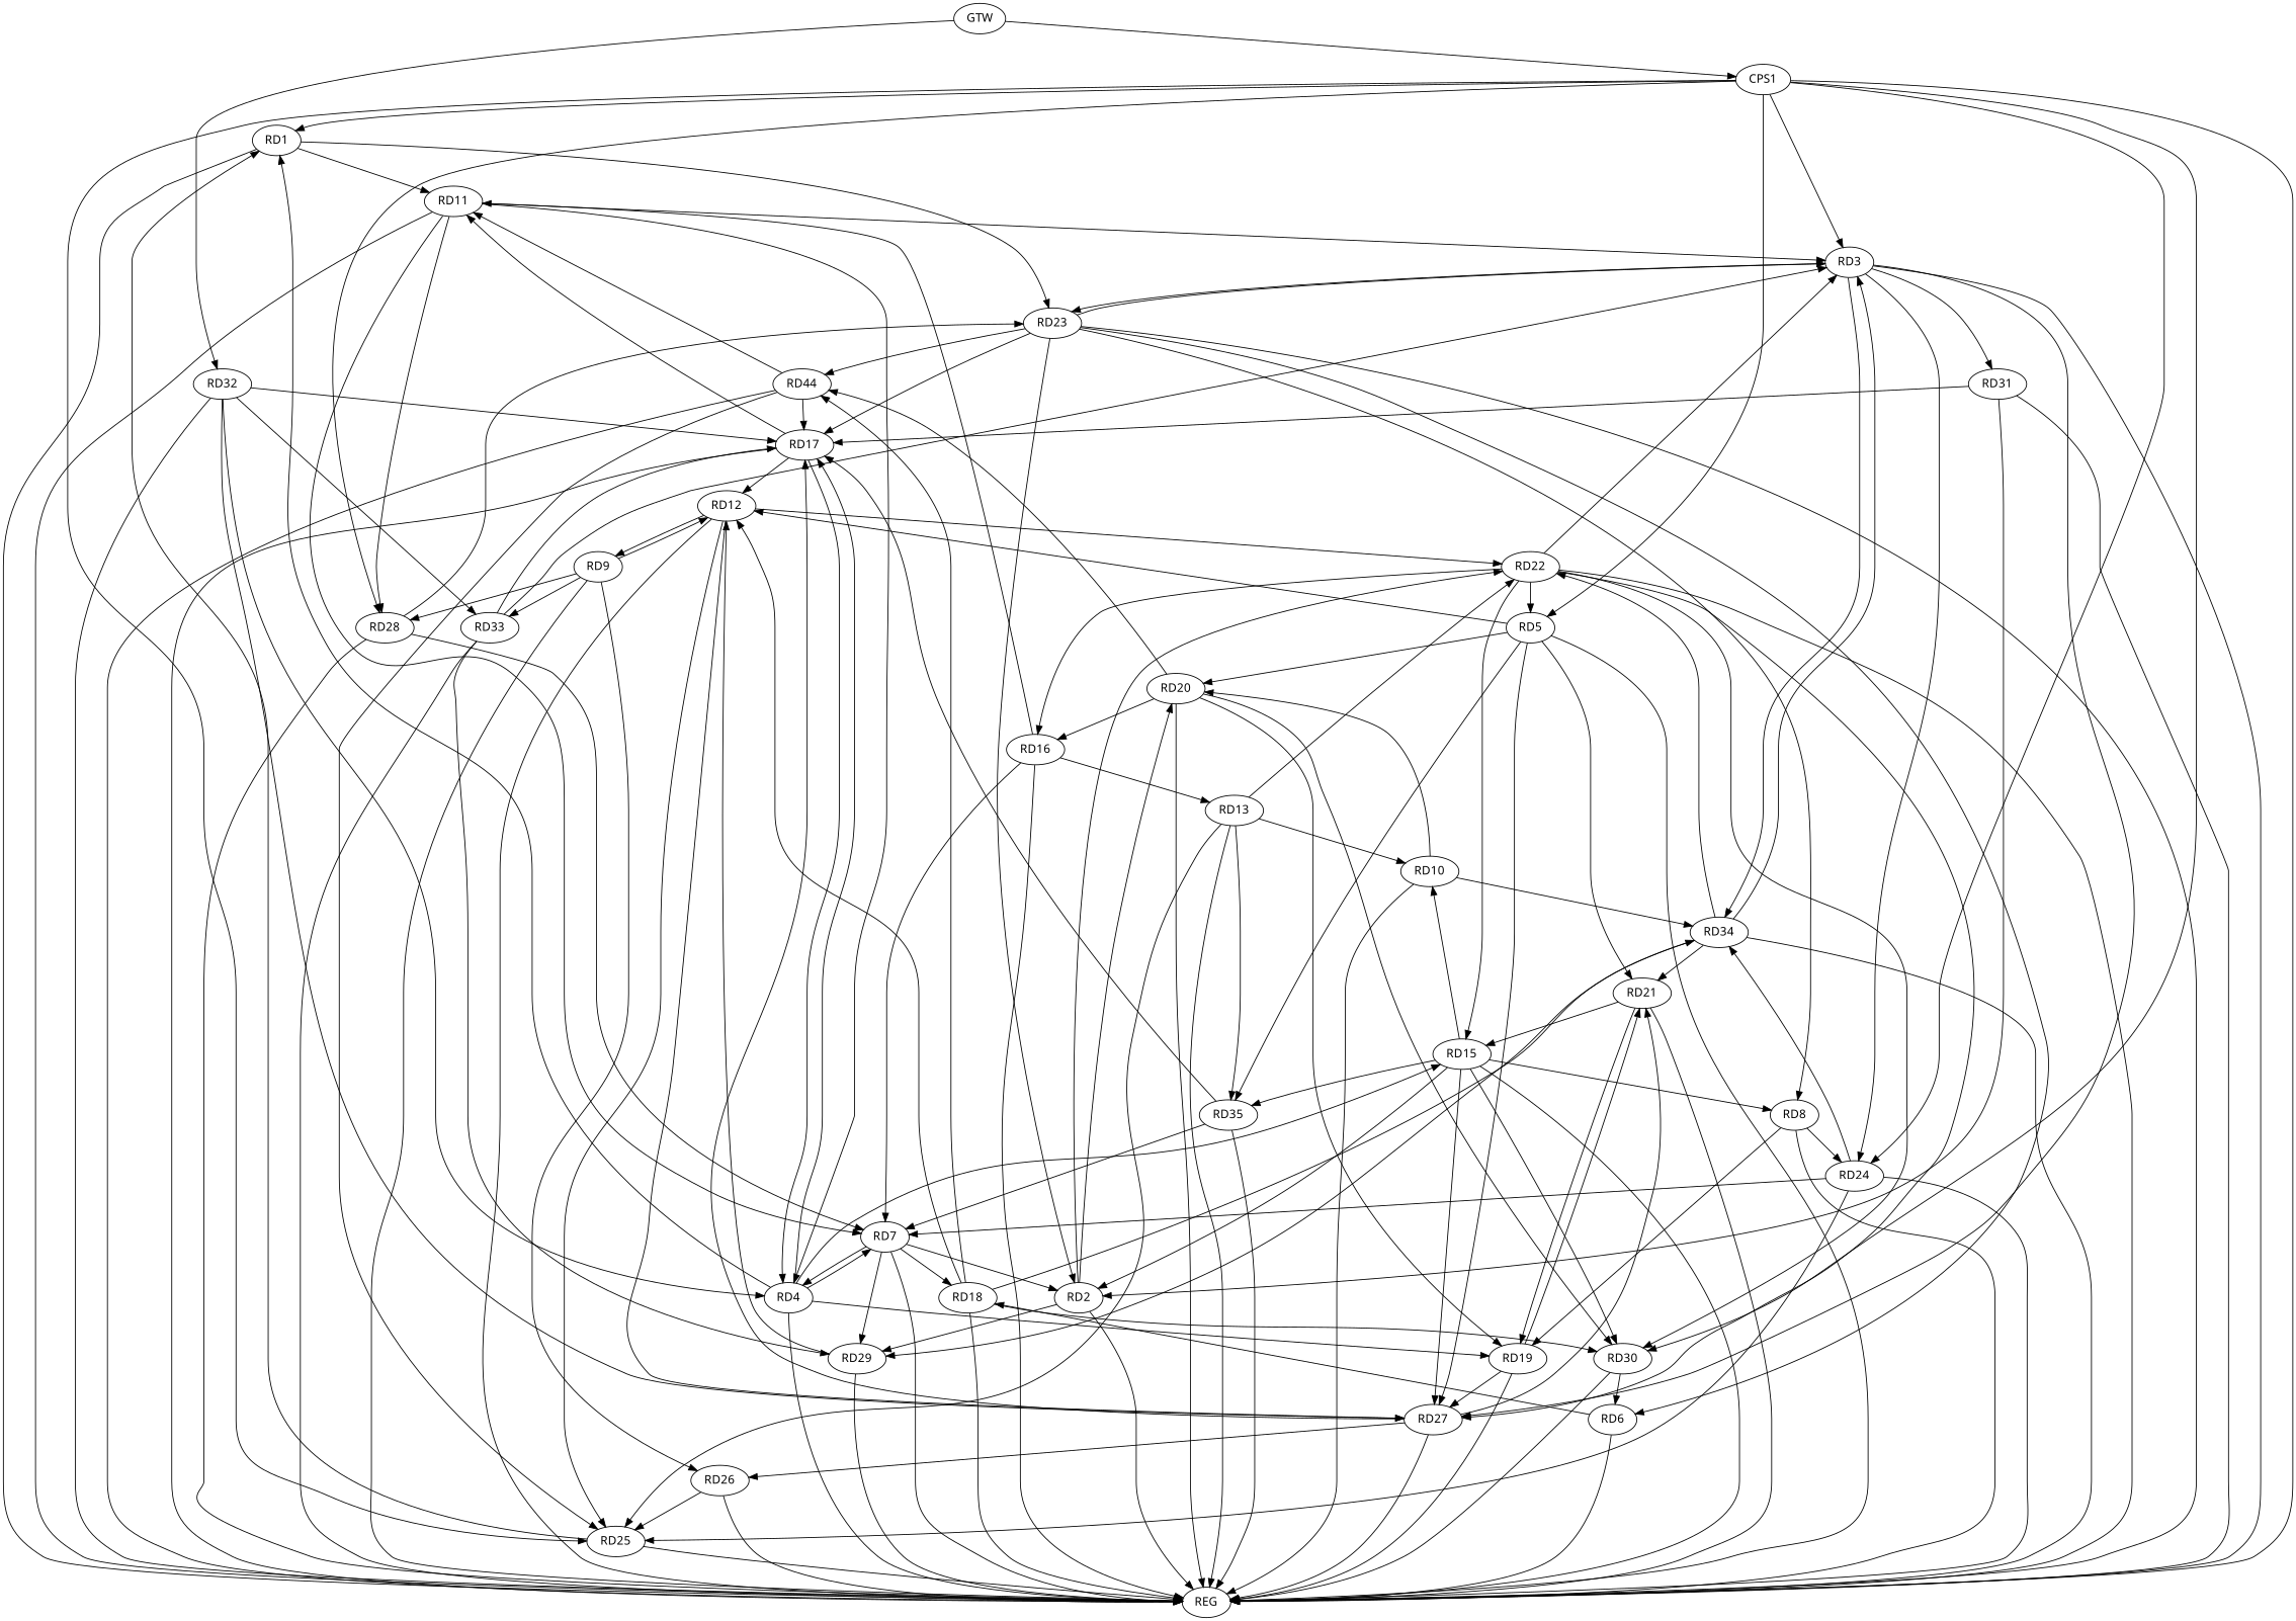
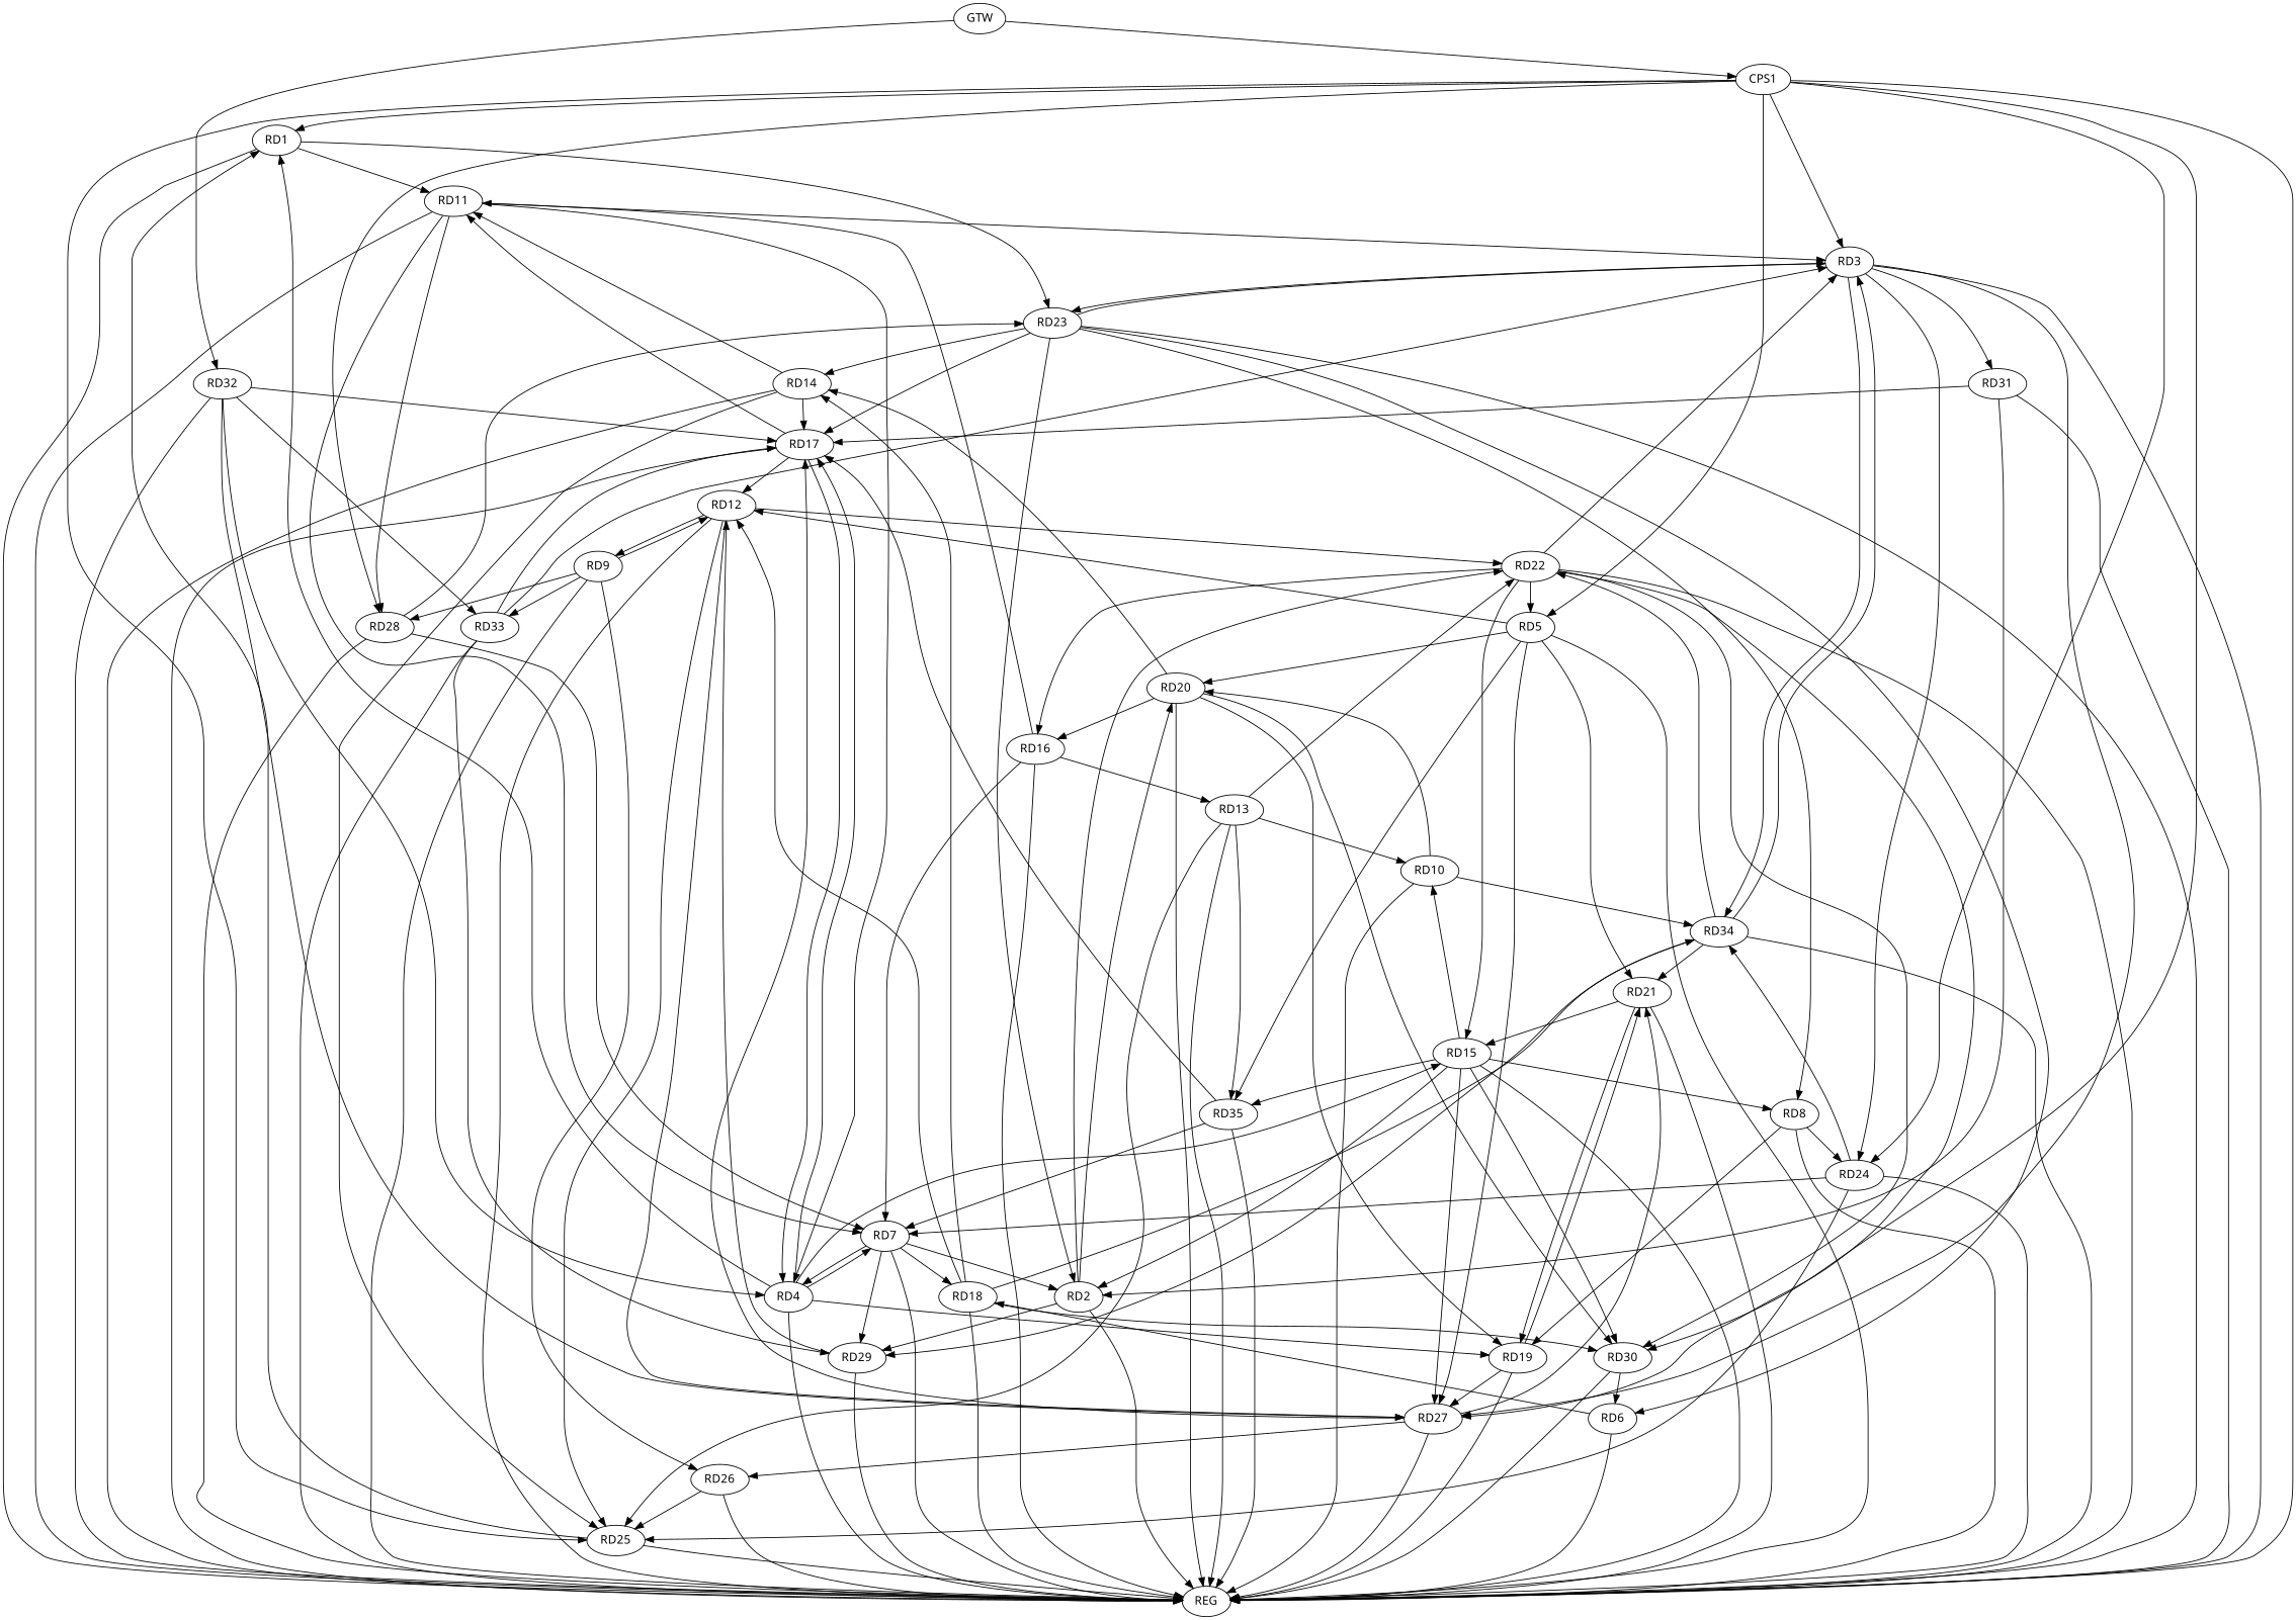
  strict digraph {
    fontname="Noto Sans"
    node [fontname="Noto Sans"]
    edge [fontname="Noto Sans"]
    n1 [label=RD1]
    n2 [label=RD11]
    n3 [label=RD23]
    n4 [label=REG]
    n5 [label=RD3]
    n6 [label=RD4]
    n7 [label=RD7]
    n8 [label=RD28]
    n9 [label=RD2]
    n10 [label=RD17]
    n11 [label=RD6]
    n12 [label=RD8]
-   n13 [label=RD44]
+   n13 [label=RD14]
    n14 [label=RD20]
    n15 [label=RD22]
    n16 [label=RD29]
    n17 [label=RD19]
    n18 [label=RD30]
    n19 [label=RD16]
    n20 [label=RD27]
    n21 [label=RD15]
    n22 [label=RD5]
    n23 [label=RD12]
    n24 [label=RD24]
    n25 [label=RD31]
    n26 [label=RD34]
    n27 [label=RD25]
    n28 [label=RD21]
    n29 [label=RD26]
    n30 [label=RD18]
    n31 [label=RD35]
    n32 [label=RD10]
    n33 [label=RD9]
    n34 [label=RD33]
    n35 [label=RD13]
    n36 [label=RD32]
    n37 [label=CPS1]
    n38 [label=GTW]
    n1 -> n2
    n1 -> n3
    n1 -> n4
    n2 -> n4
    n2 -> n5
    n2 -> n6
    n2 -> n7
    n2 -> n8
    n3 -> n4
    n3 -> n5
    n3 -> n9
    n3 -> n10
    n3 -> n11
    n3 -> n12
    n3 -> n13
    n5 -> n3
    n5 -> n4
    n5 -> n20
    n5 -> n24
    n5 -> n25
    n5 -> n26
    n6 -> n1
    n6 -> n4
    n6 -> n7
    n6 -> n10
    n6 -> n17
    n6 -> n21
    n7 -> n4
    n7 -> n6
    n7 -> n9
    n7 -> n16
    n7 -> n30
    n8 -> n3
    n8 -> n4
    n8 -> n7
    n9 -> n4
    n9 -> n14
    n9 -> n15
    n9 -> n16
    n10 -> n2
    n10 -> n4
    n10 -> n6
    n10 -> n23
    n11 -> n4
    n11 -> n30
    n12 -> n4
    n12 -> n17
    n12 -> n24
    n13 -> n2
    n13 -> n4
    n13 -> n10
    n13 -> n27
    n14 -> n4
    n14 -> n13
    n14 -> n17
    n14 -> n18
    n14 -> n19
    n15 -> n4
    n15 -> n5
    n15 -> n18
    n15 -> n19
    n15 -> n20
    n15 -> n21
    n15 -> n22
    n16 -> n4
    n16 -> n23
    n17 -> n4
    n17 -> n20
    n17 -> n28
    n18 -> n4
    n18 -> n11
    n19 -> n2
    n19 -> n4
    n19 -> n7
    n19 -> n35
    n20 -> n4
    n20 -> n10
    n20 -> n28
    n20 -> n29
    n21 -> n4
    n21 -> n9
    n21 -> n12
    n21 -> n18
    n21 -> n20
    n21 -> n31
    n21 -> n32
    n22 -> n4
    n22 -> n14
    n22 -> n20
    n22 -> n23
    n22 -> n28
    n22 -> n31
    n23 -> n4
    n23 -> n15
    n23 -> n20
    n23 -> n27
    n23 -> n33
    n24 -> n4
    n24 -> n7
    n24 -> n26
    n24 -> n27
    n25 -> n4
    n25 -> n9
    n25 -> n10
    n26 -> n4
    n26 -> n5
    n26 -> n15
    n26 -> n16
    n26 -> n28
    n27 -> n1
    n27 -> n4
    n28 -> n4
    n28 -> n17
    n28 -> n21
    n29 -> n4
    n29 -> n27
    n30 -> n4
    n30 -> n13
    n30 -> n18
    n30 -> n23
    n30 -> n26
    n31 -> n4
    n31 -> n7
    n31 -> n10
    n32 -> n4
    n32 -> n14
    n32 -> n26
    n33 -> n4
    n33 -> n8
    n33 -> n23
    n33 -> n29
    n33 -> n34
    n34 -> n4
    n34 -> n5
    n34 -> n10
    n34 -> n16
    n35 -> n4
    n35 -> n15
    n35 -> n27
    n35 -> n31
    n35 -> n32
    n36 -> n4
    n36 -> n6
    n36 -> n10
    n36 -> n20
    n36 -> n34
    n37 -> n1
    n37 -> n4
    n37 -> n5
    n37 -> n8
    n37 -> n18
    n37 -> n22
    n37 -> n24
    n37 -> n27
    n38 -> n36
    n38 -> n37
  }
